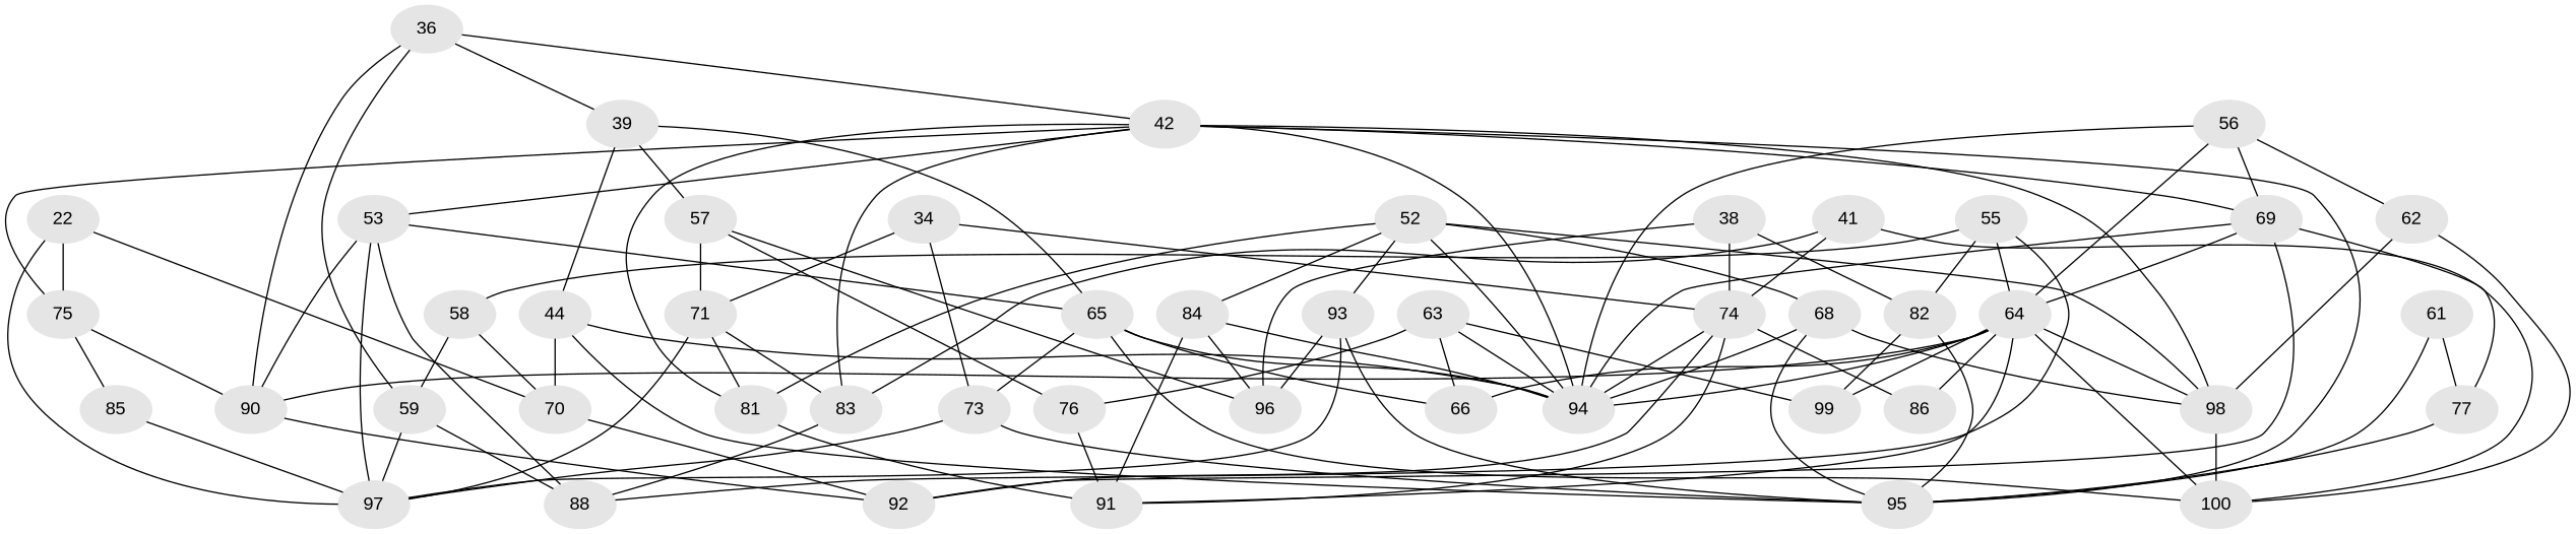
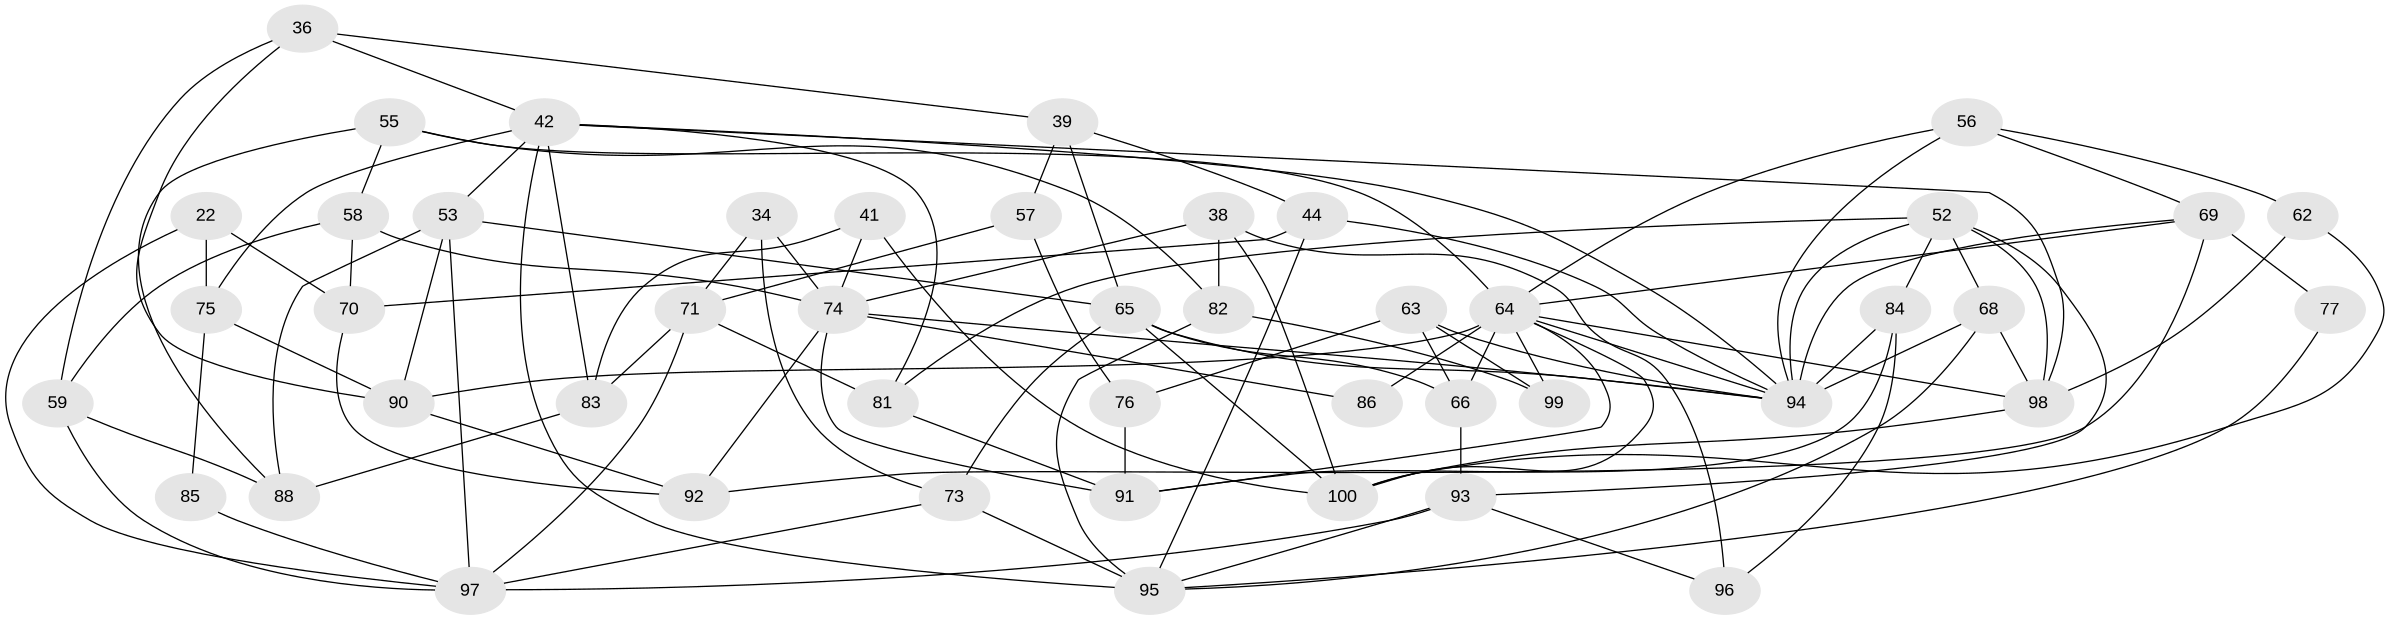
  graph {
    fontname="Liberation Sans"
    node [color=gray90 fontname="Liberation Sans" style=filled]
    edge [fontname="Liberation Sans"]
    70 [super="+16"]
    92 [super="+3+14"]
    22
    75
    97 [super="+27+45"]
    90 [super="+78"]
    85
    71 [super="+46"]
    83
    81 [super="+4"]
    34
    73 [super="+60"]
    74 [super="+5+40+67"]
    95 [super="+80+87"]
    86
    94 [super="+50+89"]
    91 [super="+8"]
    36
    39
    42 [super="+33"]
    59
    44
    57
    65 [super="+1+54"]
    53 [super="+37"]
    69 [super="+6+49"]
    98 [super="+35"]
    88
    38
    82
    96
    100 [super="+72"]
    99
    76
    66 [super="+32"]
    41
    64 [super="+17+28+47+51"]
    77 [super="+7"]
    52 [super="+26+43"]
    68
    84
    93 [super="+48"]
    55
    58
    56 [super="+24"]
    62
-   61
    63
    70 -- 92 [weight=2]
    22 -- 70 [weight=2]
    22 -- 75
    22 -- 97
    75 -- 90
    75 -- 85
    90 -- 92
    85 -- 97
    71 -- 97
    71 -- 83
    71 -- 81 [weight=2]
    83 -- 88
    81 -- 91
    34 -- 71
    34 -- 73
    34 -- 74
    73 -- 97
    73 -- 95 [weight=2]
    74 -- 92
    74 -- 86
    74 -- 94 [weight=3]
    74 -- 91
    36 -- 90
    36 -- 39
    36 -- 42
    36 -- 59
    39 -- 44
    39 -- 57
    39 -- 65
    42 -- 75
    42 -- 83
    42 -- 81
    42 -- 95
    42 -- 94
    42 -- 53
-   42 -- 69 [weight=2]
    42 -- 98
    59 -- 97
    59 -- 88
    44 -- 70
    44 -- 95
    44 -- 94
    57 -- 71
-   57 -- 96
    57 -- 76
    65 -- 73 [weight=2]
    65 -- 94
    65 -- 100
    65 -- 66 [weight=2]
    53 -- 97 [weight=2]
    53 -- 90
    53 -- 65
    53 -- 88
    69 -- 92 [weight=2]
    69 -- 94 [weight=2]
    69 -- 64
    69 -- 77 [weight=2]
    98 -- 100
    38 -- 74
    38 -- 82
    38 -- 96
+   38 -- 100
    82 -- 95
    82 -- 99
    76 -- 91 [weight=2]
+   66 -- 93 [weight=2]
    41 -- 83
    41 -- 74
    41 -- 100 [weight=2]
    64 -- 90 [weight=2]
    64 -- 86
    64 -- 94 [weight=3]
    64 -- 91
    64 -- 98
    64 -- 100 [weight=2]
    64 -- 99
    64 -- 66
    77 -- 95
    52 -- 81
    52 -- 94
    52 -- 98
    52 -- 68
    52 -- 84
    52 -- 93
    68 -- 95
    68 -- 94
    68 -- 98
    84 -- 94
    84 -- 91
    84 -- 96
    93 -- 97
    93 -- 95
    93 -- 96
    55 -- 88
    55 -- 82
    55 -- 64
    55 -- 58
    58 -- 70
+   58 -- 74
    58 -- 59
    56 -- 94 [weight=2]
    56 -- 69
    56 -- 64
    56 -- 62 [weight=2]
    62 -- 98
    62 -- 100
-   61 -- 95 [weight=2]
-   61 -- 77 [weight=2]
    63 -- 94
    63 -- 99
    63 -- 76
    63 -- 66
  }
